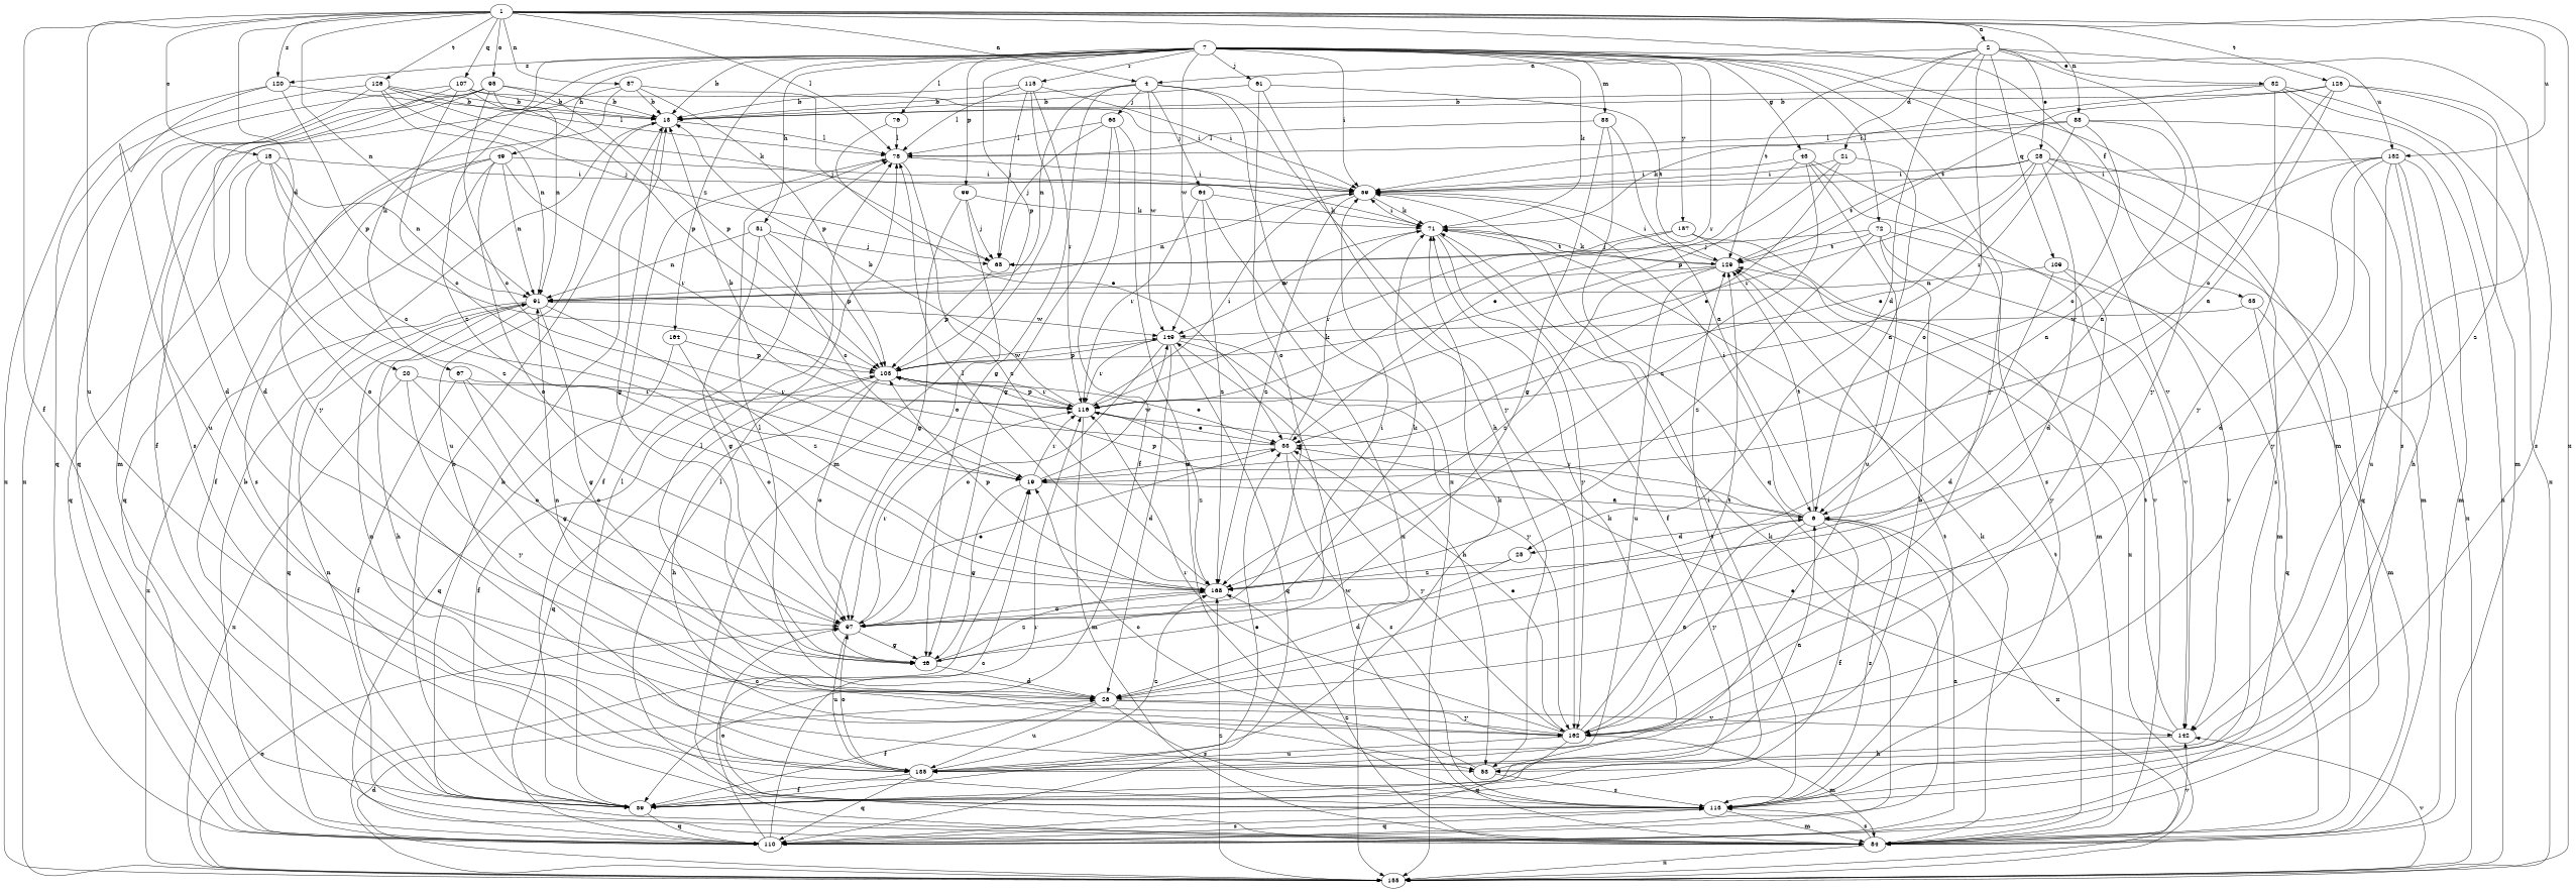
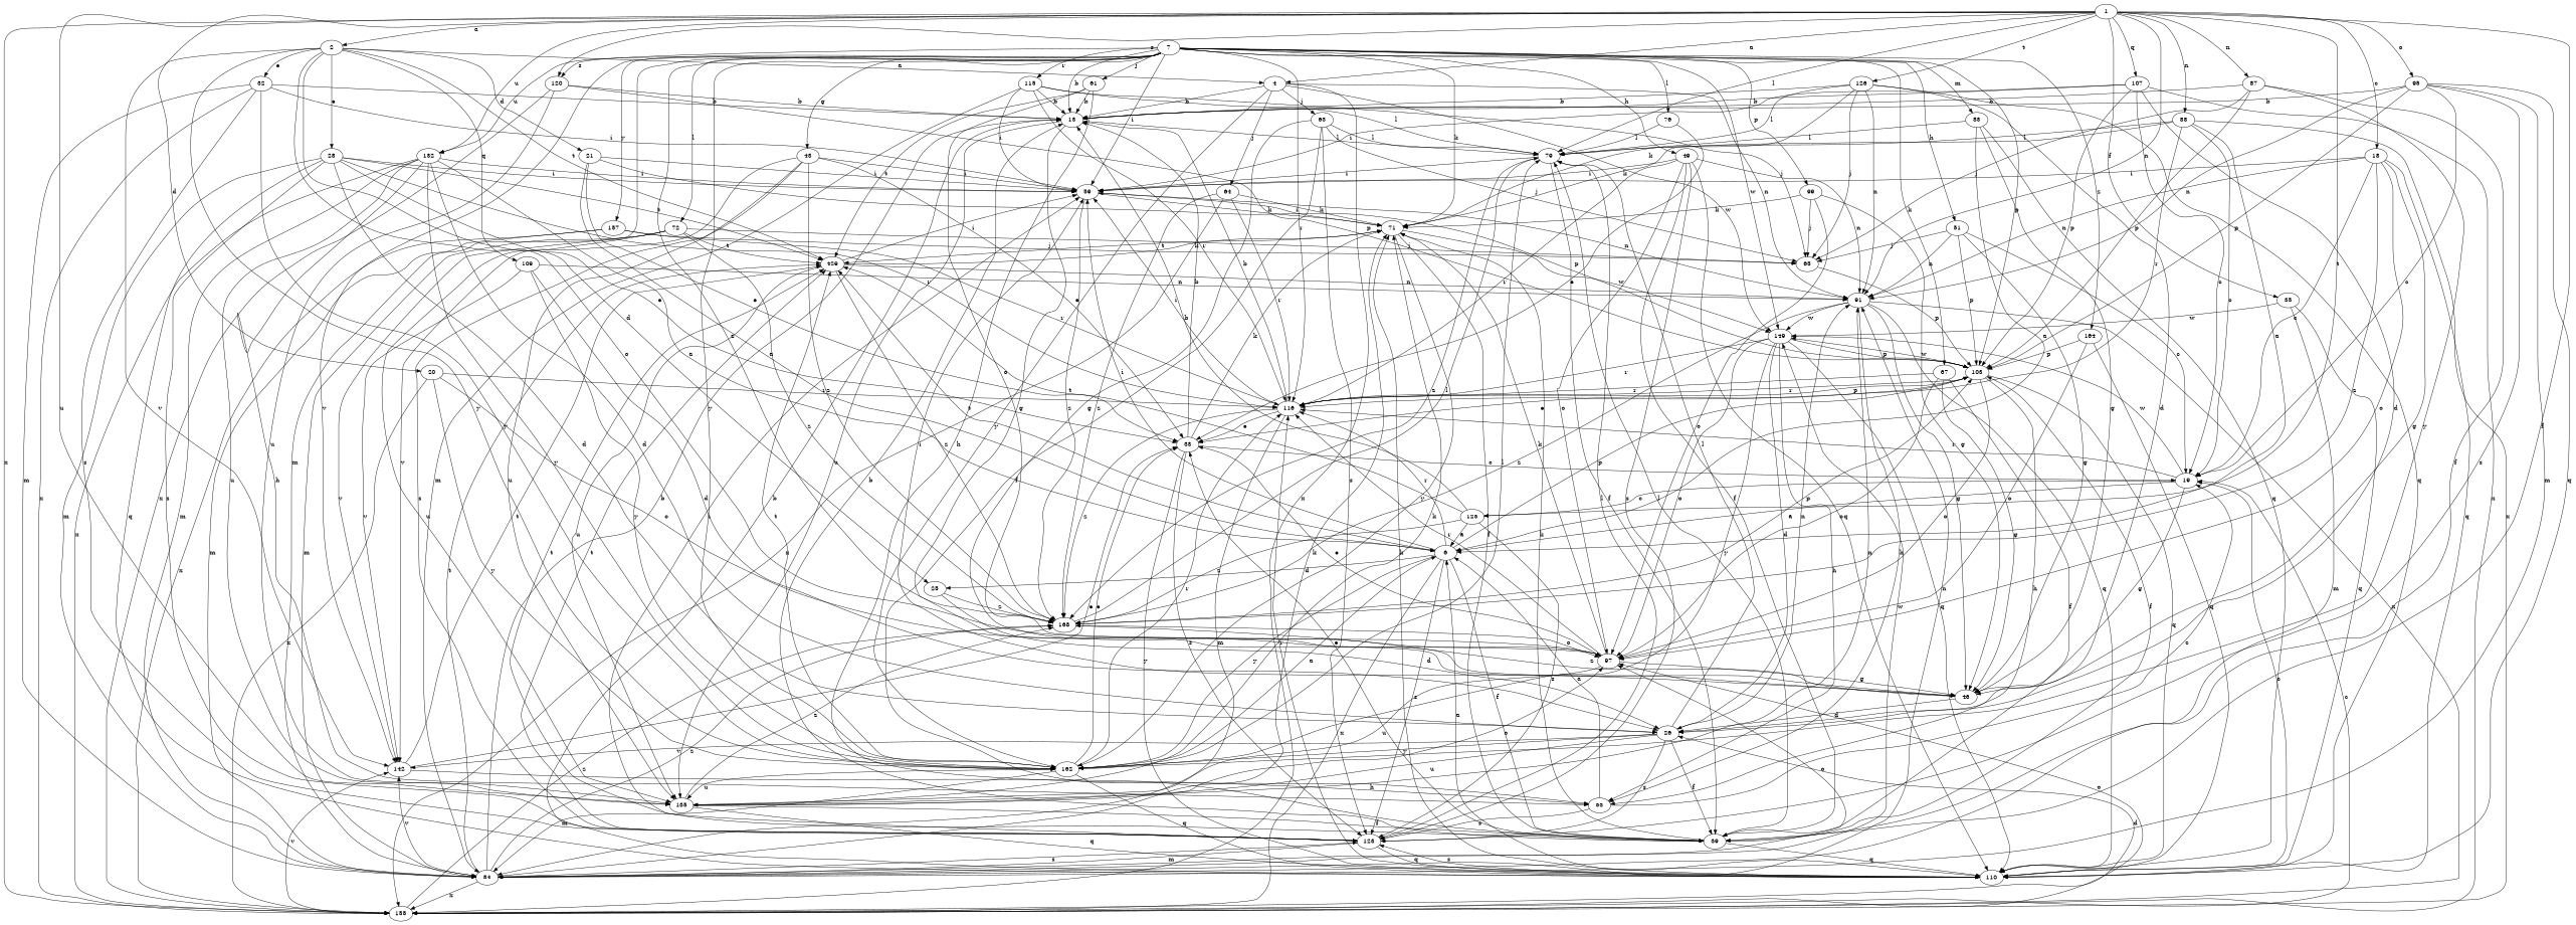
  strict digraph {
    n1 [label=7]
    13
    43
    49
    51
    59
    61
    67
    71
    72
    76
    83
    84
    99
    103
    115
    116
    120
    132
    142
    149
    157
    162
    164
    168
-   78
+   78 [label=79]
    135
    46
-   123 [label=113]
+   123
    33
    39
    91
    97
    110
    19
    65
-   129
+   129 [label=429]
    53
    6
    155
    26
    1
    2
    4
    18
    20
    35
    87
    88
    95
    107
    125
    126
    21
    25
    28
    32
    109
    63
    64
    n1 -> 13 [label=b]
    n1 -> 43 [label=g]
    n1 -> 49 [label=h]
    n1 -> 51 [label=h]
    n1 -> 59 [label=i]
    n1 -> 61 [label=j]
    n1 -> 67 [label=k]
    n1 -> 71 [label=k]
    n1 -> 72 [label=l]
    n1 -> 76 [label=l]
    n1 -> 83 [label=m]
    n1 -> 84 [label=m]
    n1 -> 99 [label=p]
    n1 -> 103 [label=p]
    n1 -> 115 [label=r]
    n1 -> 116 [label=r]
    n1 -> 120 [label=s]
    n1 -> 132 [label=u]
    n1 -> 142 [label=v]
    n1 -> 149 [label=w]
    n1 -> 157 [label=y]
    n1 -> 162 [label=y]
    n1 -> 164 [label=z]
    n1 -> 168 [label=z]
    13 -> 78 [label=l]
    13 -> 135 [label=u]
    13 -> 46 [label=g]
    43 -> 59 [label=i]
-   43 -> 84 [label=v]
+   43 -> 142 [label=v]
    43 -> 168 [label=z]
    43 -> 135 [label=u]
    43 -> 123 [label=s]
    43 -> 33 [label=e]
    49 -> 59 [label=i]
    49 -> 116 [label=r]
    49 -> 123 [label=s]
    49 -> 39 [label=f]
    49 -> 91 [label=n]
    49 -> 97 [label=o]
    49 -> 110 [label=q]
    51 -> 103 [label=p]
    51 -> 46 [label=g]
    51 -> 91 [label=n]
    51 -> 19 [label=c]
    51 -> 65 [label=j]
    59 -> 71 [label=k]
    59 -> 168 [label=z]
    59 -> 91 [label=n]
    61 -> 13 [label=b]
    61 -> 97 [label=o]
    61 -> 129 [label=t]
    61 -> 53 [label=h]
    67 -> 116 [label=r]
    67 -> 46 [label=g]
    67 -> 39 [label=f]
    67 -> 97 [label=o]
    71 -> 59 [label=i]
    71 -> 149 [label=w]
    71 -> 162 [label=y]
    71 -> 39 [label=f]
    71 -> 129 [label=t]
    72 -> 84 [label=m]
    72 -> 142 [label=v]
    72 -> 168 [label=z]
-   72 -> 135 [label=b]
+   72 -> 135 [label=u]
    72 -> 65 [label=j]
    72 -> 129 [label=t]
    76 -> 78 [label=l]
    76 -> 33 [label=e]
    83 -> 78 [label=l]
    83 -> 46 [label=g]
    83 -> 110 [label=q]
    83 -> 6 [label=a]
    84 -> 13 [label=b]
    84 -> 71 [label=k]
    84 -> 142 [label=v]
    84 -> 149 [label=w]
    84 -> 168 [label=z]
    84 -> 123 [label=s]
    84 -> 91 [label=n]
    84 -> 97 [label=o]
    84 -> 129 [label=t]
    84 -> 155 [label=x]
    99 -> 71 [label=k]
    99 -> 46 [label=g]
    99 -> 97 [label=o]
    99 -> 65 [label=j]
    103 -> 116 [label=r]
    103 -> 149 [label=w]
    103 -> 33 [label=e]
    103 -> 97 [label=o]
    103 -> 110 [label=q]
    103 -> 53 [label=h]
    115 -> 13 [label=b]
    115 -> 59 [label=i]
    115 -> 84 [label=m]
    115 -> 116 [label=r]
    115 -> 78 [label=l]
    115 -> 65 [label=j]
    116 -> 13 [label=b]
    116 -> 59 [label=i]
    116 -> 84 [label=m]
    116 -> 103 [label=p]
    116 -> 168 [label=z]
    116 -> 33 [label=e]
    120 -> 13 [label=b]
    120 -> 103 [label=p]
    120 -> 135 [label=u]
    120 -> 155 [label=x]
    132 -> 59 [label=i]
    132 -> 84 [label=m]
    132 -> 162 [label=y]
    132 -> 135 [label=u]
    132 -> 53 [label=h]
    132 -> 6 [label=a]
    132 -> 155 [label=x]
    132 -> 26 [label=d]
    142 -> 33 [label=e]
    142 -> 129 [label=t]
    142 -> 53 [label=h]
    149 -> 103 [label=p]
    149 -> 116 [label=r]
    149 -> 162 [label=y]
    149 -> 97 [label=o]
    149 -> 110 [label=q]
    149 -> 53 [label=h]
    149 -> 26 [label=d]
    157 -> 84 [label=m]
    157 -> 116 [label=r]
    157 -> 65 [label=j]
    157 -> 155 [label=x]
    162 -> 84 [label=m]
    162 -> 116 [label=r]
    162 -> 78 [label=l]
    162 -> 135 [label=u]
    162 -> 33 [label=e]
    162 -> 110 [label=q]
    162 -> 129 [label=t]
    162 -> 6 [label=a]
    164 -> 103 [label=p]
    164 -> 97 [label=o]
    164 -> 110 [label=q]
    168 -> 103 [label=p]
    168 -> 78 [label=l]
    168 -> 97 [label=o]
    78 -> 59 [label=i]
    78 -> 168 [label=z]
    78 -> 39 [label=f]
    135 -> 71 [label=k]
    135 -> 168 [label=z]
    135 -> 39 [label=f]
    135 -> 91 [label=n]
    135 -> 97 [label=o]
    135 -> 110 [label=q]
    46 -> 59 [label=i]
    46 -> 168 [label=z]
    46 -> 26 [label=d]
    123 -> 59 [label=i]
    123 -> 84 [label=m]
    123 -> 78 [label=l]
    123 -> 110 [label=q]
    123 -> 129 [label=t]
    33 -> 13 [label=b]
    33 -> 71 [label=k]
-   33 -> 162 [label=y]
+   33 -> 110 [label=y]
    33 -> 123 [label=s]
    33 -> 19 [label=c]
    39 -> 13 [label=b]
    39 -> 71 [label=k]
    39 -> 103 [label=f]
    39 -> 78 [label=l]
    39 -> 33 [label=e]
    39 -> 110 [label=q]
    39 -> 129 [label=t]
    91 -> 149 [label=w]
    91 -> 168 [label=z]
    91 -> 46 [label=g]
    91 -> 110 [label=q]
    91 -> 53 [label=h]
    91 -> 155 [label=x]
    97 -> 71 [label=k]
    97 -> 116 [label=r]
    97 -> 135 [label=u]
    97 -> 46 [label=g]
    97 -> 33 [label=e]
    110 -> 13 [label=b]
    110 -> 71 [label=k]
    110 -> 116 [label=r]
    110 -> 123 [label=s]
    110 -> 19 [label=c]
    110 -> 6 [label=a]
    19 -> 116 [label=r]
    19 -> 149 [label=w]
    19 -> 46 [label=g]
    19 -> 6 [label=a]
    65 -> 103 [label=p]
    129 -> 59 [label=i]
    129 -> 71 [label=k]
    129 -> 168 [label=z]
    129 -> 135 [label=u]
    129 -> 91 [label=n]
    53 -> 123 [label=s]
    53 -> 19 [label=c]
    53 -> 6 [label=a]
    6 -> 59 [label=i]
    6 -> 103 [label=p]
    6 -> 116 [label=r]
    6 -> 162 [label=y]
    6 -> 123 [label=s]
    6 -> 39 [label=f]
    6 -> 129 [label=t]
    6 -> 155 [label=x]
    6 -> 25 [label=d]
    155 -> 142 [label=v]
    155 -> 168 [label=z]
    155 -> 97 [label=o]
    155 -> 19 [label=c]
    155 -> 26 [label=d]
    26 -> 142 [label=v]
    26 -> 162 [label=y]
    26 -> 78 [label=l]
    26 -> 135 [label=u]
    26 -> 123 [label=s]
    26 -> 39 [label=f]
    26 -> 91 [label=n]
    1 -> 120 [label=s]
    1 -> 132 [label=u]
    1 -> 78 [label=l]
    1 -> 135 [label=u]
    1 -> 39 [label=f]
    1 -> 91 [label=n]
    1 -> 155 [label=x]
    1 -> 2 [label=a]
    1 -> 4 [label=a]
    1 -> 18 [label=c]
    1 -> 20 [label=d]
    1 -> 35 [label=f]
    1 -> 87 [label=n]
    1 -> 88 [label=n]
    1 -> 95 [label=o]
    1 -> 107 [label=q]
    1 -> 125 [label=t]
    1 -> 126 [label=t]
    2 -> 142 [label=v]
    2 -> 162 [label=y]
    2 -> 97 [label=o]
    2 -> 129 [label=t]
    2 -> 4 [label=a]
    2 -> 21 [label=d]
    2 -> 25 [label=d]
    2 -> 28 [label=e]
    2 -> 32 [label=e]
    2 -> 109 [label=q]
    4 -> 13 [label=b]
    4 -> 149 [label=w]
    4 -> 162 [label=y]
    4 -> 91 [label=n]
    4 -> 155 [label=x]
    4 -> 63 [label=j]
    4 -> 64 [label=j]
    18 -> 59 [label=i]
    18 -> 168 [label=z]
-   4 -> 46 [label=g]
+   18 -> 46 [label=g]
    18 -> 91 [label=n]
    18 -> 97 [label=o]
    18 -> 110 [label=q]
    18 -> 19 [label=c]
    20 -> 116 [label=r]
    20 -> 162 [label=y]
    20 -> 97 [label=o]
    20 -> 155 [label=x]
    35 -> 84 [label=m]
    35 -> 149 [label=w]
    35 -> 110 [label=q]
    87 -> 13 [label=b]
    87 -> 103 [label=p]
    87 -> 162 [label=y]
    87 -> 39 [label=f]
    87 -> 65 [label=j]
    88 -> 71 [label=k]
    88 -> 116 [label=r]
    88 -> 78 [label=l]
    88 -> 19 [label=c]
    88 -> 6 [label=a]
    88 -> 155 [label=x]
    95 -> 13 [label=b]
    95 -> 84 [label=m]
    95 -> 103 [label=p]
    95 -> 123 [label=s]
    95 -> 91 [label=n]
    95 -> 110 [label=q]
    95 -> 19 [label=c]
    107 -> 13 [label=b]
    107 -> 59 [label=i]
    107 -> 103 [label=p]
    107 -> 19 [label=c]
    107 -> 155 [label=x]
    107 -> 26 [label=d]
    125 -> 13 [label=b]
    125 -> 168 [label=z]
    125 -> 123 [label=s]
-   125 -> 19 [label=c]
+   19 -> 125 [label=c]
    125 -> 129 [label=t]
    125 -> 6 [label=a]
    126 -> 13 [label=b]
    126 -> 71 [label=k]
    126 -> 78 [label=l]
    126 -> 91 [label=n]
    126 -> 110 [label=q]
    126 -> 65 [label=j]
    126 -> 26 [label=d]
    21 -> 59 [label=i]
    21 -> 103 [label=p]
    21 -> 33 [label=e]
    21 -> 6 [label=a]
    25 -> 168 [label=z]
    25 -> 26 [label=d]
    28 -> 59 [label=i]
    28 -> 84 [label=m]
    28 -> 116 [label=r]
    28 -> 123 [label=s]
    28 -> 33 [label=e]
    28 -> 110 [label=q]
    28 -> 129 [label=t]
    28 -> 26 [label=d]
    32 -> 13 [label=b]
    32 -> 59 [label=i]
    32 -> 84 [label=m]
    32 -> 162 [label=y]
    32 -> 123 [label=s]
    32 -> 155 [label=x]
    109 -> 142 [label=v]
    109 -> 162 [label=y]
    109 -> 91 [label=n]
    109 -> 26 [label=d]
    63 -> 78 [label=l]
    63 -> 46 [label=g]
    63 -> 123 [label=s]
    63 -> 39 [label=f]
    63 -> 65 [label=j]
    64 -> 71 [label=k]
    64 -> 116 [label=r]
    64 -> 168 [label=z]
    64 -> 155 [label=x]
  }
